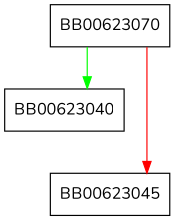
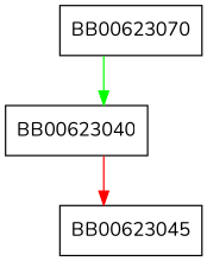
  digraph {
    fontname=Nunito
    splines=ortho
    node [fontname=Nunito shape=box]
    edge [fontname=Nunito]
    BB00623040
    BB00623045
    BB00623070
-   BB00623070 -> BB00623045 [color=red]
+   BB00623040 -> BB00623045 [color=red]
    BB00623070 -> BB00623040 [color=green]
  }
